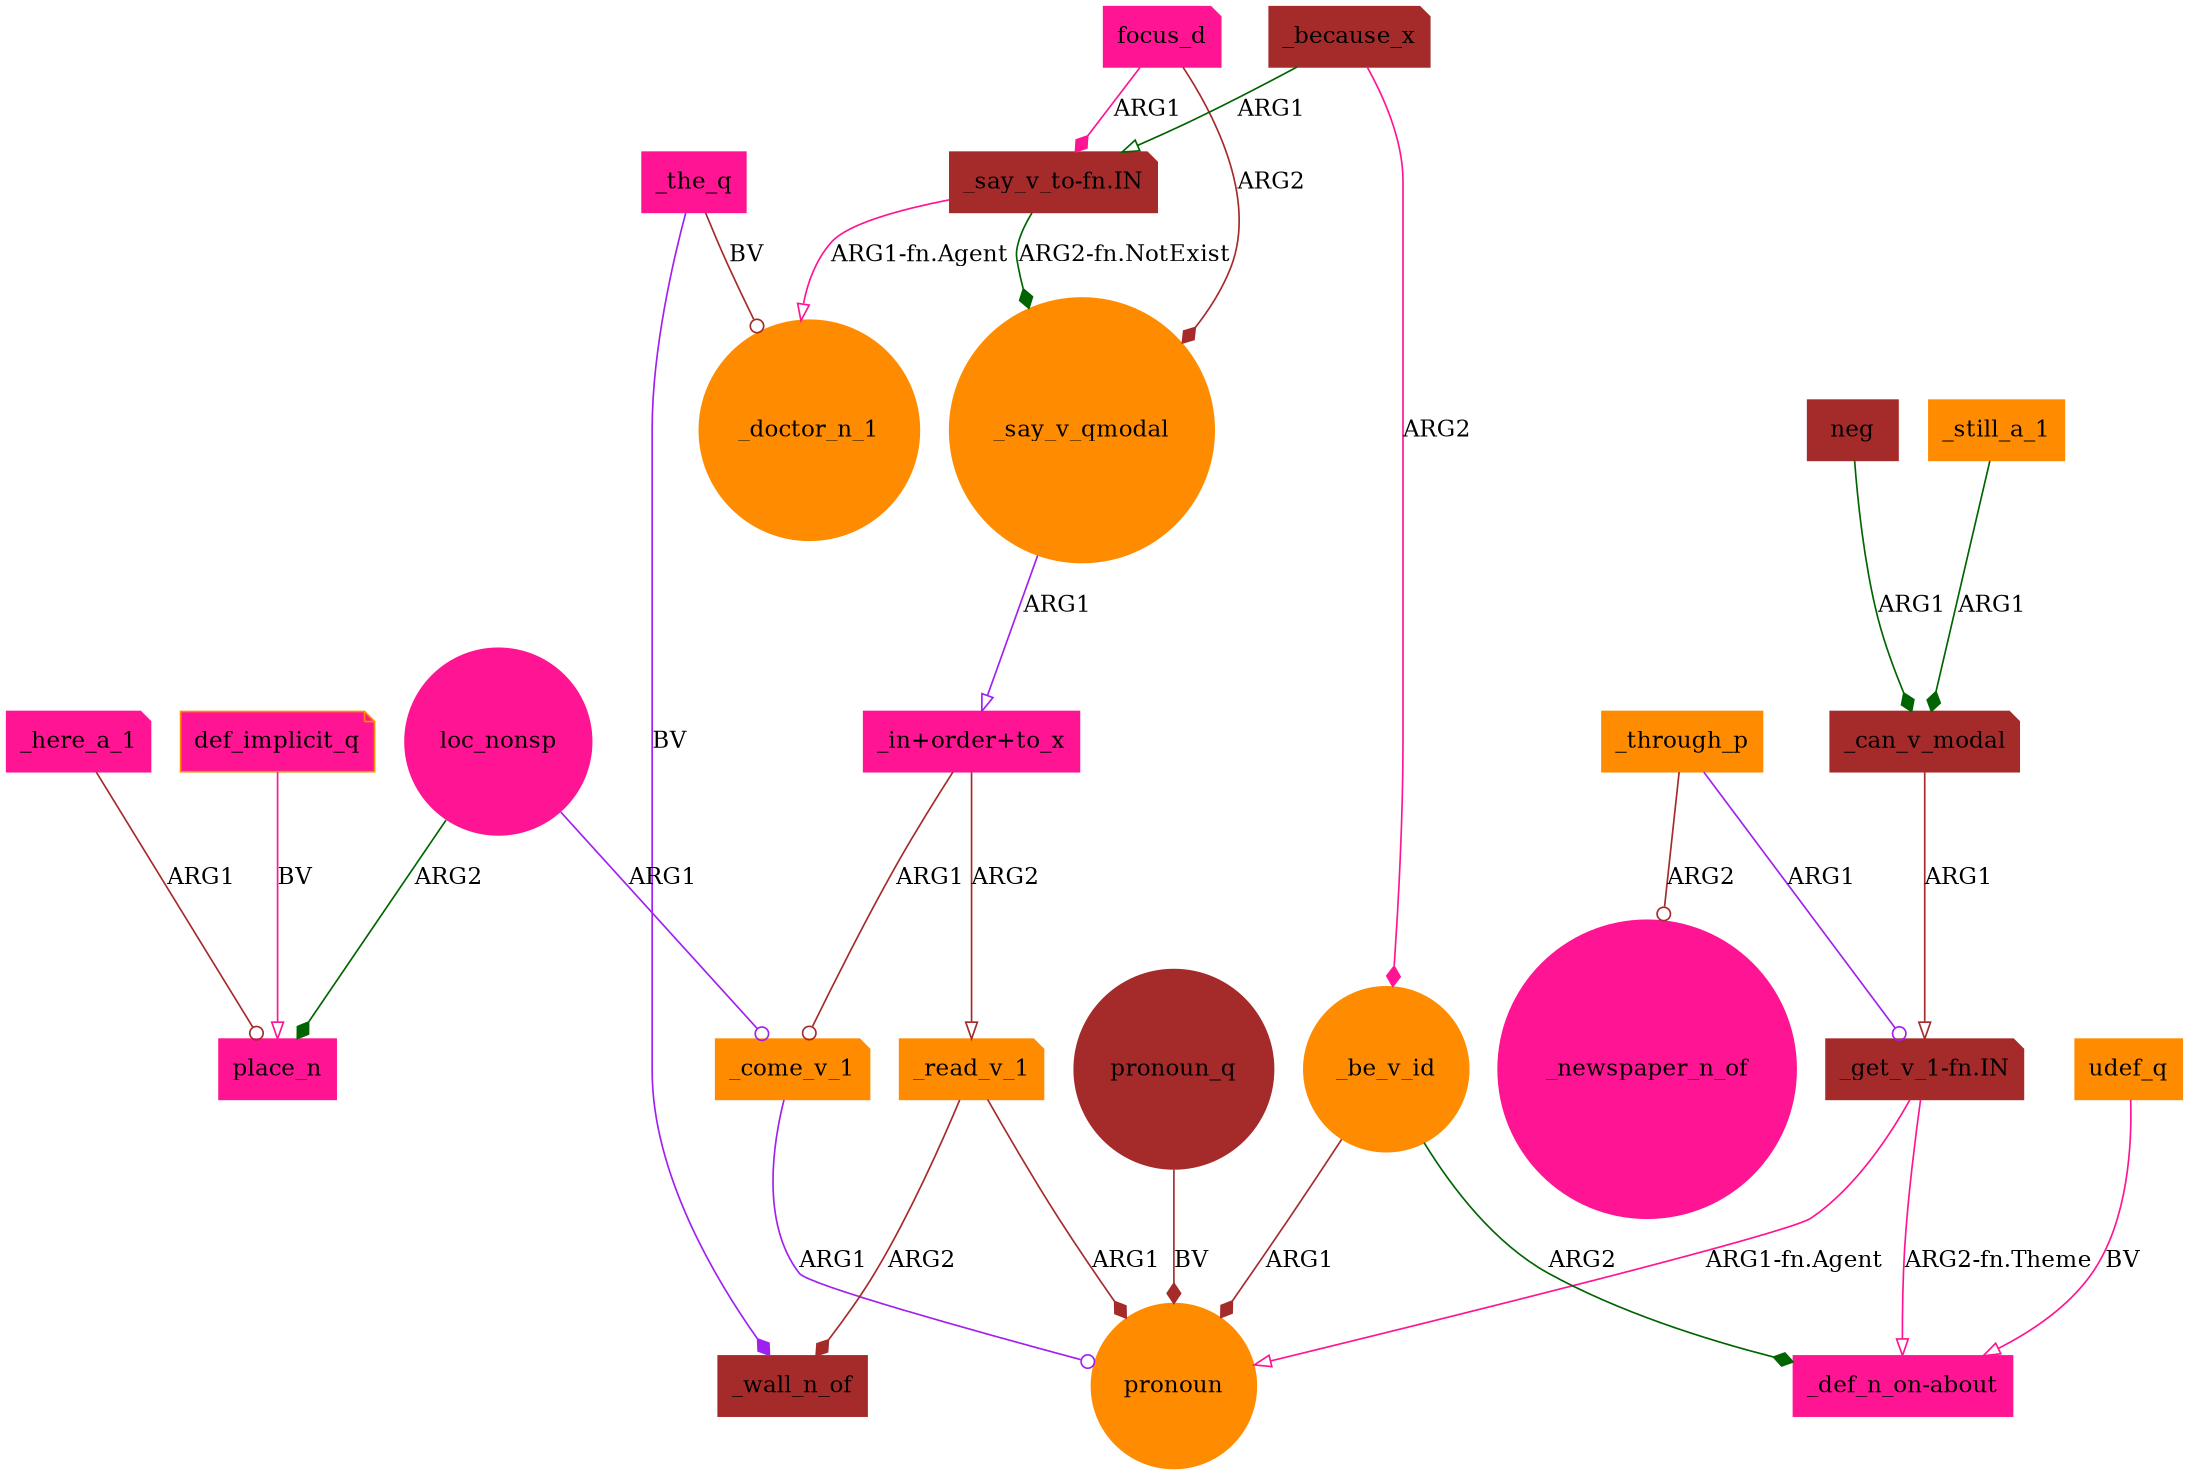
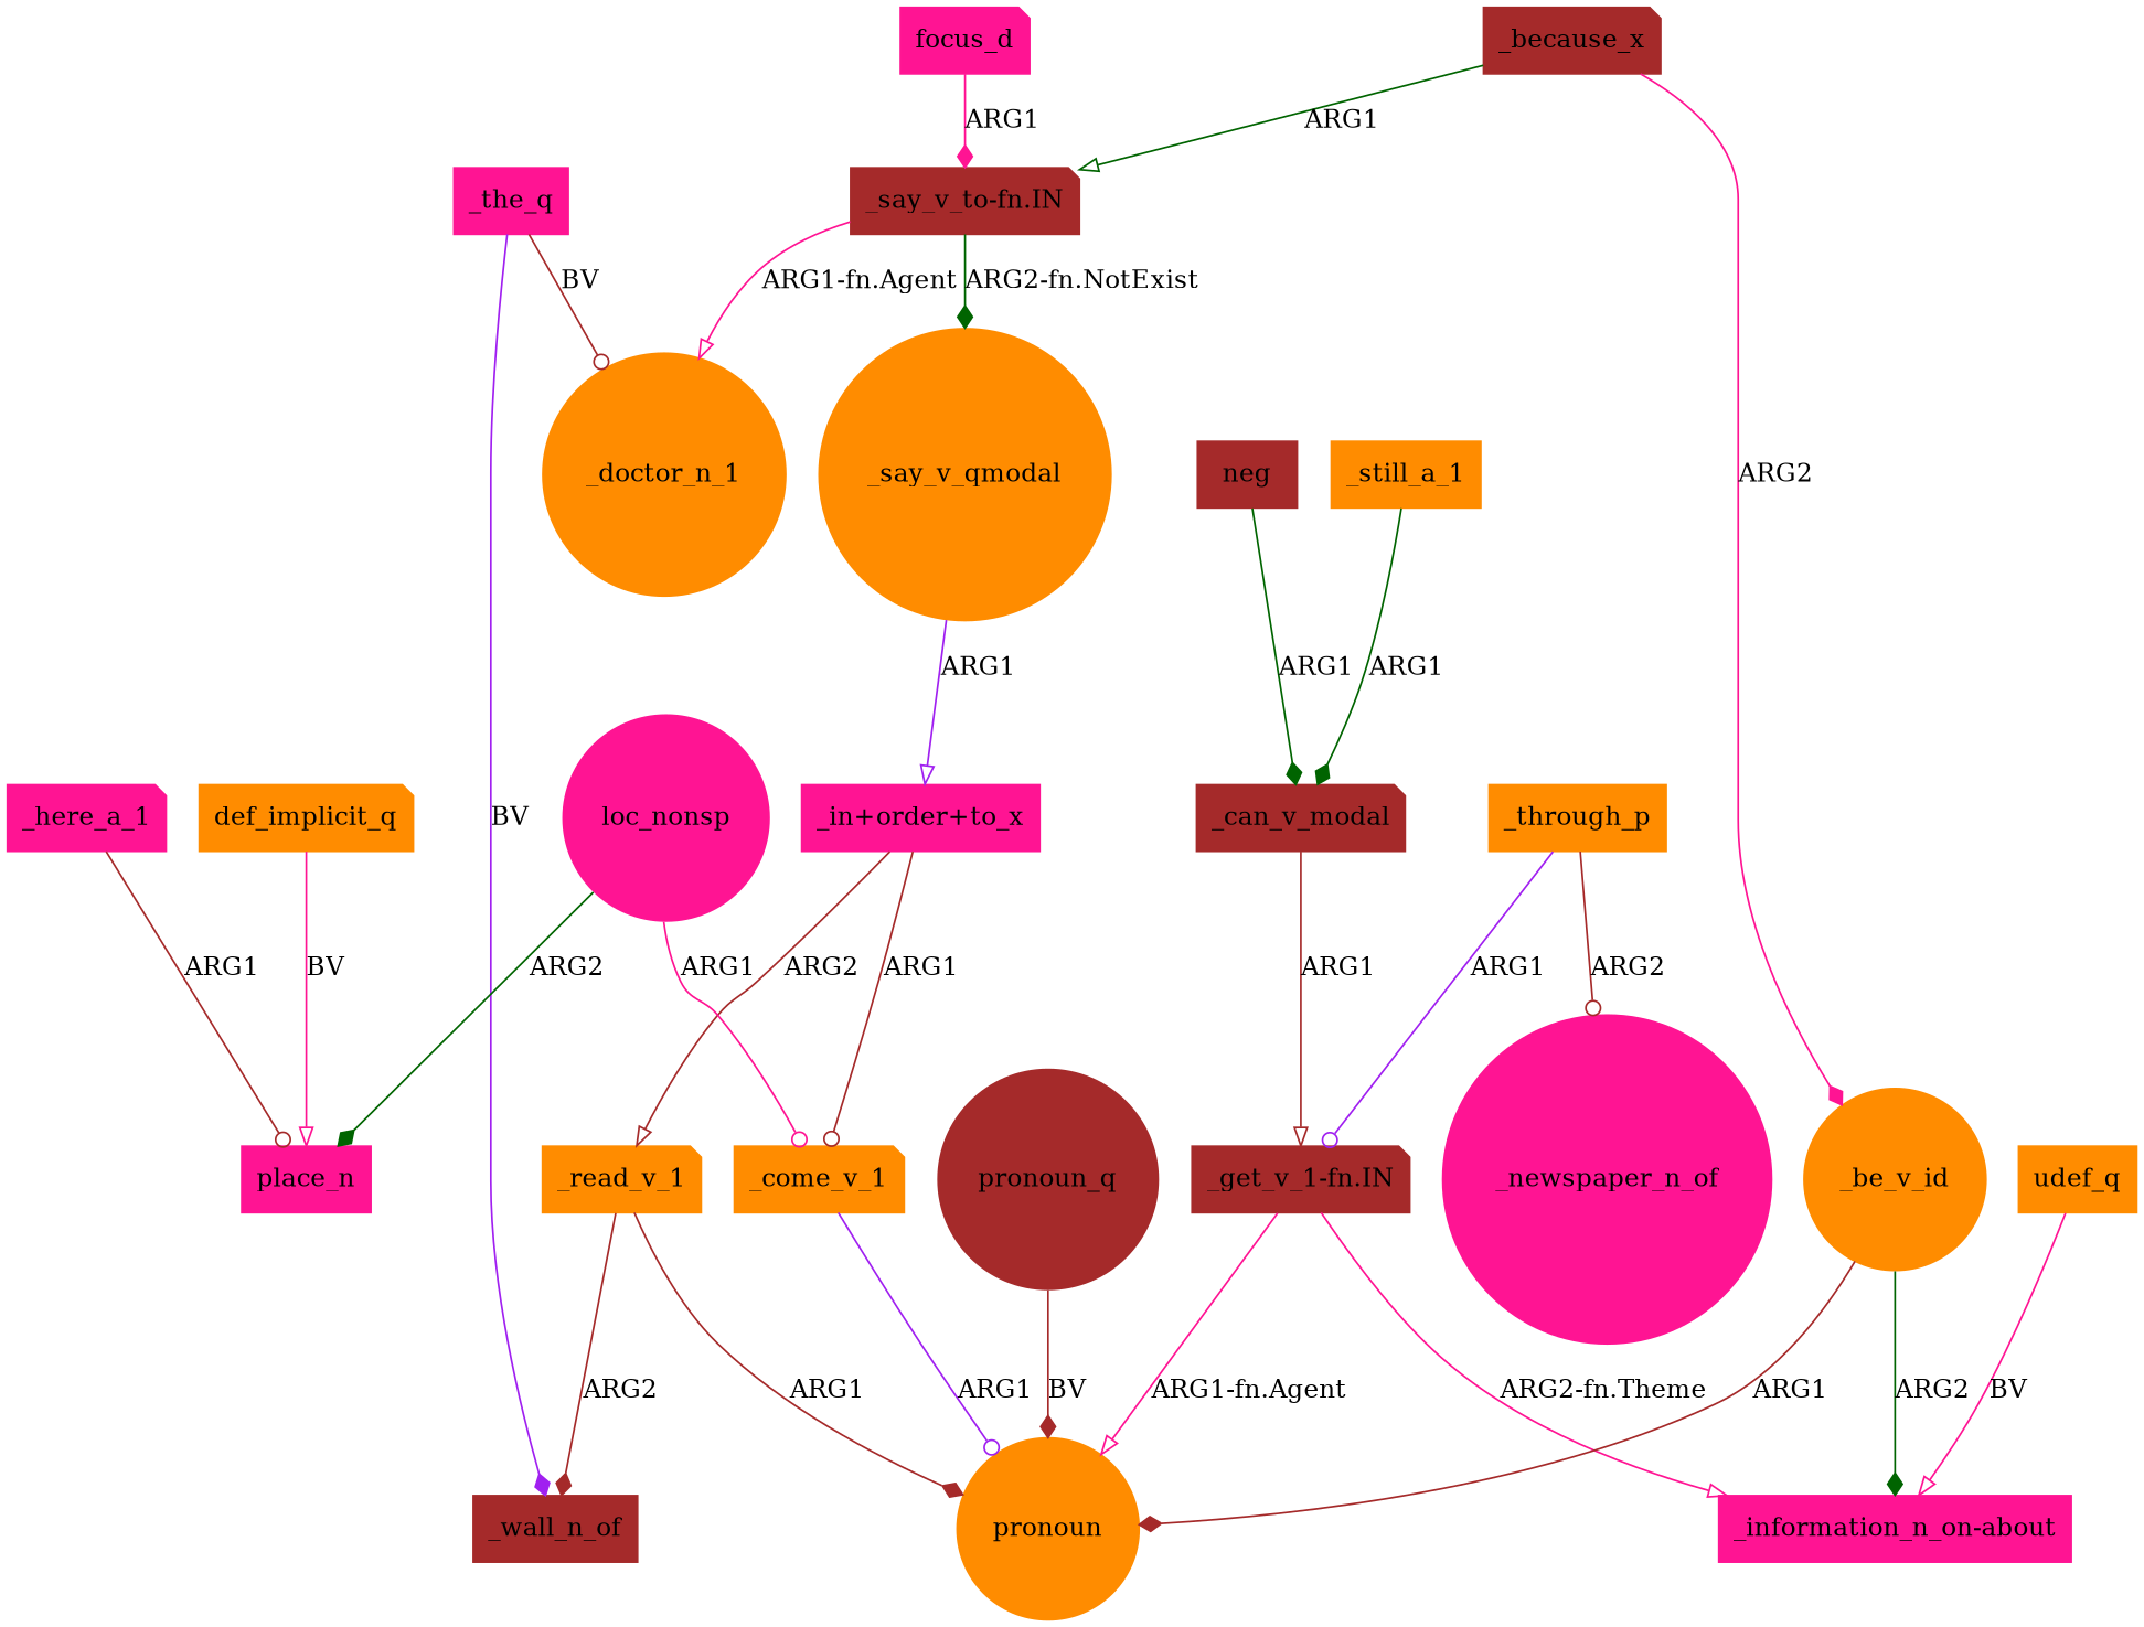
  digraph {
    node [color=darkorange shape=note style=filled]
    edge [arrowhead=diamond color=brown]
    _here_a_1 [color=deeppink]
    place_n [color=deeppink shape=box]
    _the_q [color=deeppink shape=box]
    _doctor_n_1 [shape=circle]
    _wall_n_of [color=brown shape=box]
    _newspaper_n_of [color=deeppink shape=circle]
    focus_d [color=deeppink]
    n8 [label=_say_v_qmodal shape=circle]
    "_say_v_to-fn.IN" [color=brown]
    "_in+order+to_x" [color=deeppink shape=box]
    _come_v_1
    _read_v_1
    _can_v_modal [color=brown]
    _still_a_1 [shape=box]
    "_get_v_1-fn.IN" [color=brown]
    n16 [label=pronoun shape=circle]
-   "_information_n_on-about" [color=deeppink shape=box label="_def_n_on-about"]
-   def_implicit_q [fillcolor=deeppink]
+   "_information_n_on-about" [color=deeppink shape=box]
+   def_implicit_q
    _be_v_id [shape=circle]
    loc_nonsp [color=deeppink shape=circle]
    udef_q [shape=box]
    pronoun_q [color=brown shape=circle]
    _through_p [shape=box]
    _because_x [color=brown]
    neg [color=brown shape=box]
    _here_a_1 -> place_n [arrowhead=odot label=ARG1]
    _the_q -> _doctor_n_1 [arrowhead=odot label=BV]
    _the_q -> _wall_n_of [color=purple label=BV]
-   focus_d -> n8 [label=ARG2]
    focus_d -> "_say_v_to-fn.IN" [color=deeppink label=ARG1]
    n8 -> "_in+order+to_x" [arrowhead=onormal color=purple label=ARG1]
    "_say_v_to-fn.IN" -> _doctor_n_1 [arrowhead=onormal color=deeppink label="ARG1-fn.Agent"]
    "_say_v_to-fn.IN" -> n8 [color=darkgreen label="ARG2-fn.NotExist"]
    "_in+order+to_x" -> _come_v_1 [arrowhead=odot label=ARG1]
    "_in+order+to_x" -> _read_v_1 [arrowhead=onormal label=ARG2]
    _come_v_1 -> n16 [arrowhead=odot color=purple label=ARG1]
    _read_v_1 -> _wall_n_of [label=ARG2]
    _read_v_1 -> n16 [label=ARG1]
    _can_v_modal -> "_get_v_1-fn.IN" [arrowhead=onormal label=ARG1]
    _still_a_1 -> _can_v_modal [color=darkgreen label=ARG1]
    "_get_v_1-fn.IN" -> n16 [arrowhead=onormal color=deeppink label="ARG1-fn.Agent"]
    "_get_v_1-fn.IN" -> "_information_n_on-about" [arrowhead=onormal color=deeppink label="ARG2-fn.Theme"]
    def_implicit_q -> place_n [arrowhead=onormal color=deeppink label=BV]
    _be_v_id -> n16 [label=ARG1]
    _be_v_id -> "_information_n_on-about" [color=darkgreen label=ARG2]
    loc_nonsp -> place_n [color=darkgreen label=ARG2]
-   loc_nonsp -> _come_v_1 [arrowhead=odot color=purple label=ARG1]
+   loc_nonsp -> _come_v_1 [arrowhead=odot color=deeppink label=ARG1]
    udef_q -> "_information_n_on-about" [arrowhead=onormal color=deeppink label=BV]
    pronoun_q -> n16 [label=BV]
    _through_p -> _newspaper_n_of [arrowhead=odot label=ARG2]
    _through_p -> "_get_v_1-fn.IN" [arrowhead=odot color=purple label=ARG1]
    _because_x -> "_say_v_to-fn.IN" [arrowhead=onormal color=darkgreen label=ARG1]
    _because_x -> _be_v_id [color=deeppink label=ARG2]
    neg -> _can_v_modal [color=darkgreen label=ARG1]
  }
